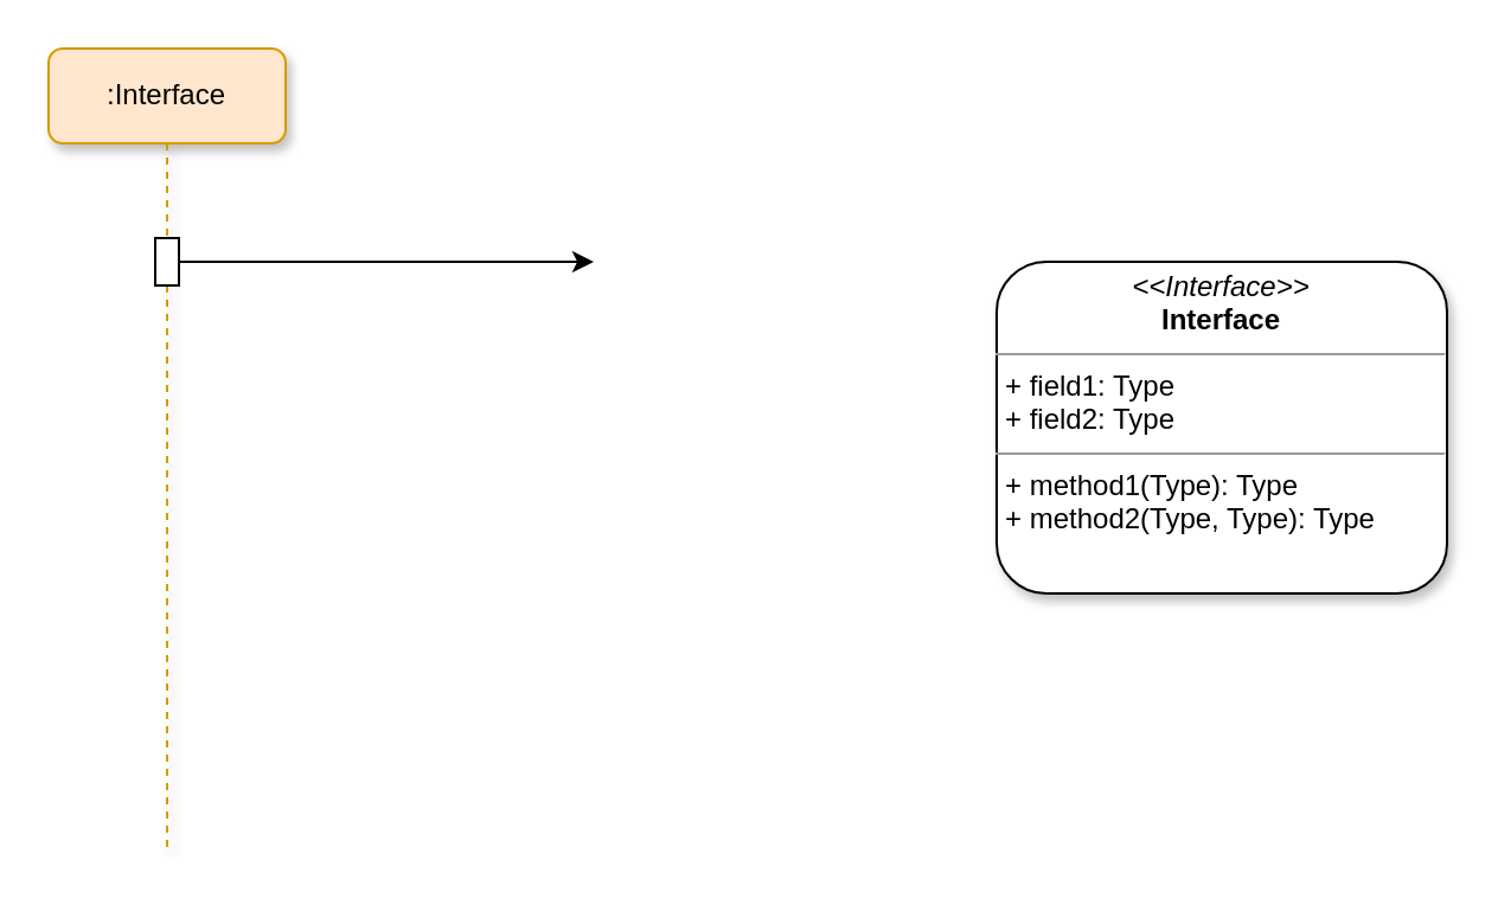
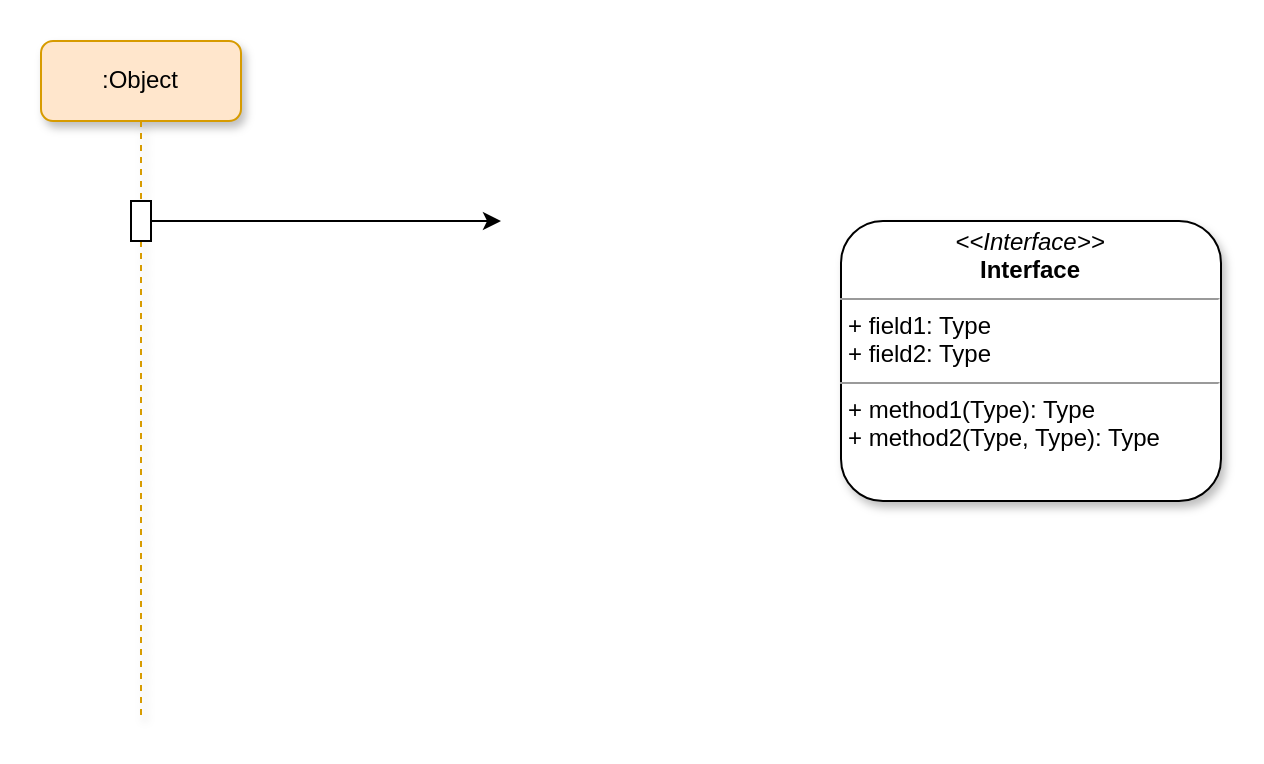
  <mxCell id="0" />
  <mxCell id="1" parent="0" />
- <mxCell id="2" value=":Interface" style="shape=umlLifeline;perimeter=lifelinePerimeter;whiteSpace=wrap;html=1;container=1;collapsible=0;recursiveResize=0;outlineConnect=0;fillColor=#ffe6cc;strokeColor=#d79b00;rounded=1;shadow=1;glass=0;sketch=0;" parent="1" vertex="1"><mxGeometry x="20" y="20" width="100" height="340" as="geometry" /></mxCell>
+ <mxCell id="2" value=":Object" style="shape=umlLifeline;perimeter=lifelinePerimeter;whiteSpace=wrap;html=1;container=1;collapsible=0;recursiveResize=0;outlineConnect=0;fillColor=#ffe6cc;strokeColor=#d79b00;rounded=1;shadow=1;glass=0;sketch=0;" parent="1" vertex="1"><mxGeometry x="20" y="20" width="100" height="340" as="geometry" /></mxCell>
  <mxCell id="3" value="" style="html=1;points=[];perimeter=orthogonalPerimeter;" parent="2" vertex="1"><mxGeometry x="45" y="80" width="10" height="20" as="geometry" /></mxCell>
  <mxCell id="4" style="edgeStyle=orthogonalEdgeStyle;rounded=0;orthogonalLoop=1;jettySize=auto;html=1;" parent="1" source="3" edge="1"><mxGeometry relative="1" as="geometry"><mxPoint x="250" y="110" as="targetPoint" /></mxGeometry></mxCell>
  <mxCell id="5" value="&lt;p style=&quot;margin:0px;margin-top:4px;text-align:center;&quot;&gt;&lt;i&gt;&amp;lt;&amp;lt;Interface&amp;gt;&amp;gt;&lt;/i&gt;&lt;br/&gt;&lt;b&gt;Interface&lt;/b&gt;&lt;/p&gt;&lt;hr size=&quot;1&quot;/&gt;&lt;p style=&quot;margin:0px;margin-left:4px;&quot;&gt;+ field1: Type&lt;br/&gt;+ field2: Type&lt;/p&gt;&lt;hr size=&quot;1&quot;/&gt;&lt;p style=&quot;margin:0px;margin-left:4px;&quot;&gt;+ method1(Type): Type&lt;br/&gt;+ method2(Type, Type): Type&lt;/p&gt;" style="verticalAlign=top;align=left;overflow=fill;fontSize=12;fontFamily=Helvetica;html=1;rounded=1;shadow=1;glass=0;sketch=0;" vertex="1" parent="1"><mxGeometry x="420" y="110" width="190" height="140" as="geometry" /></mxCell>
